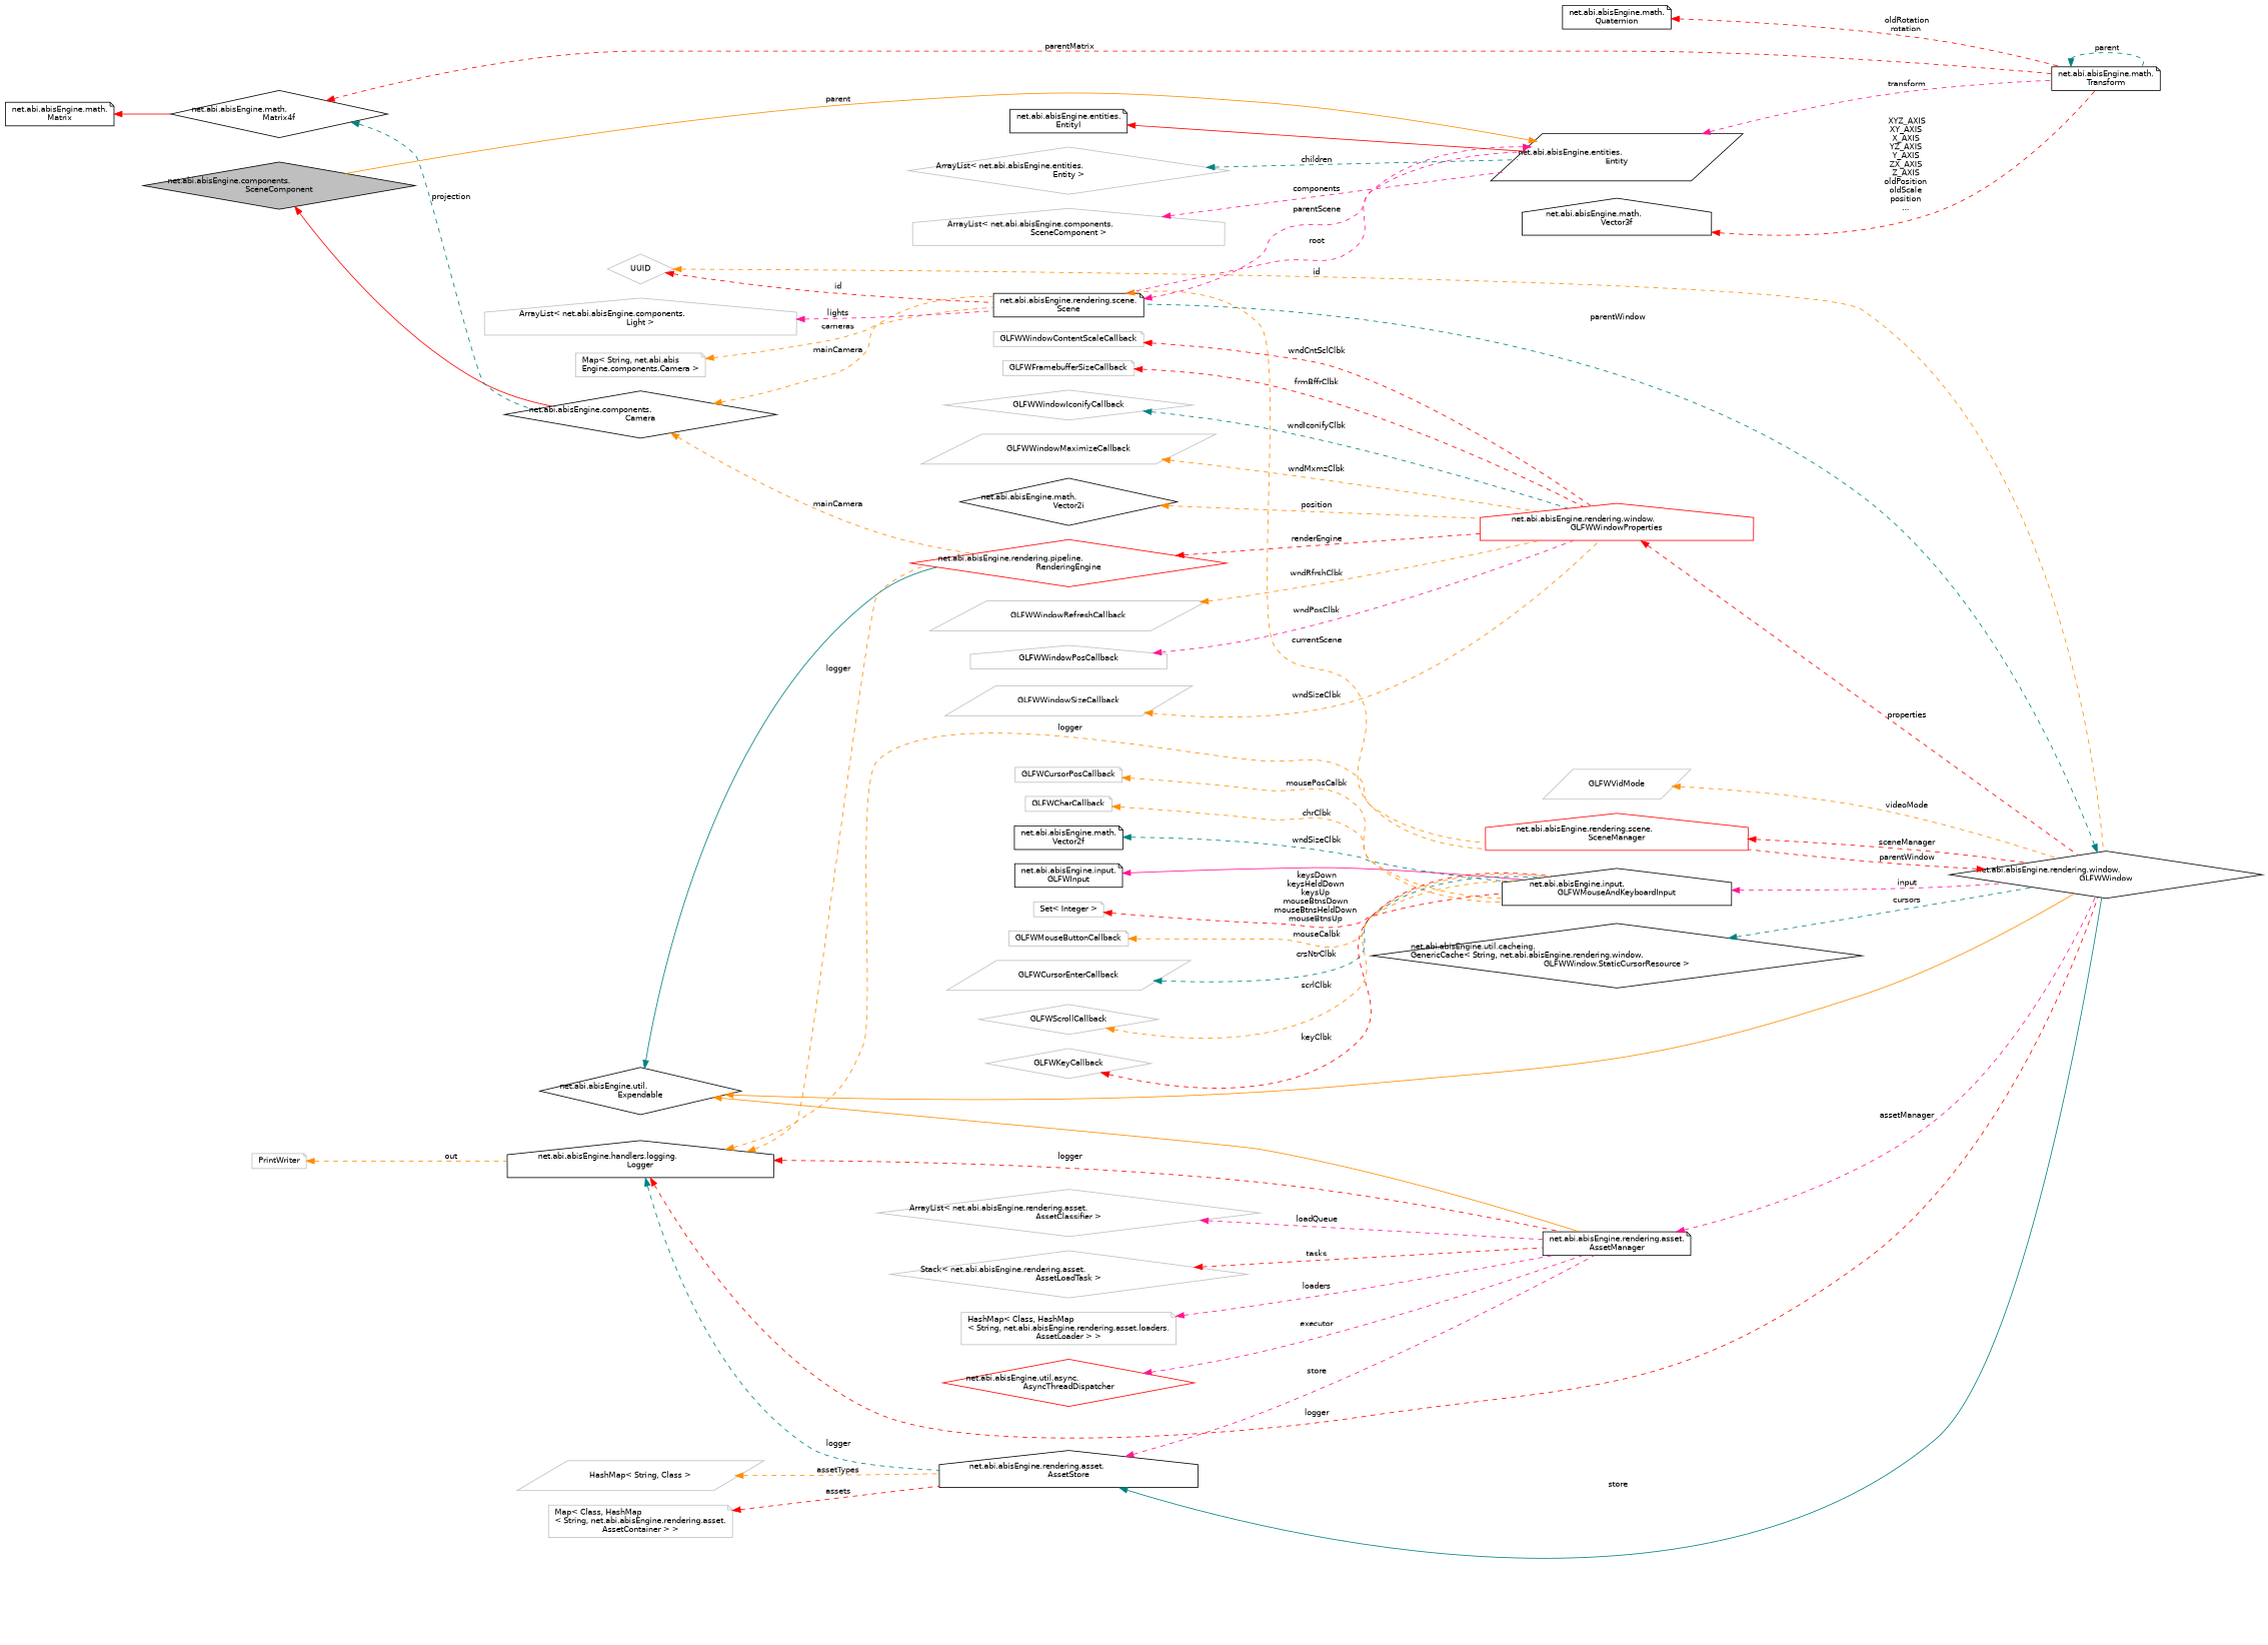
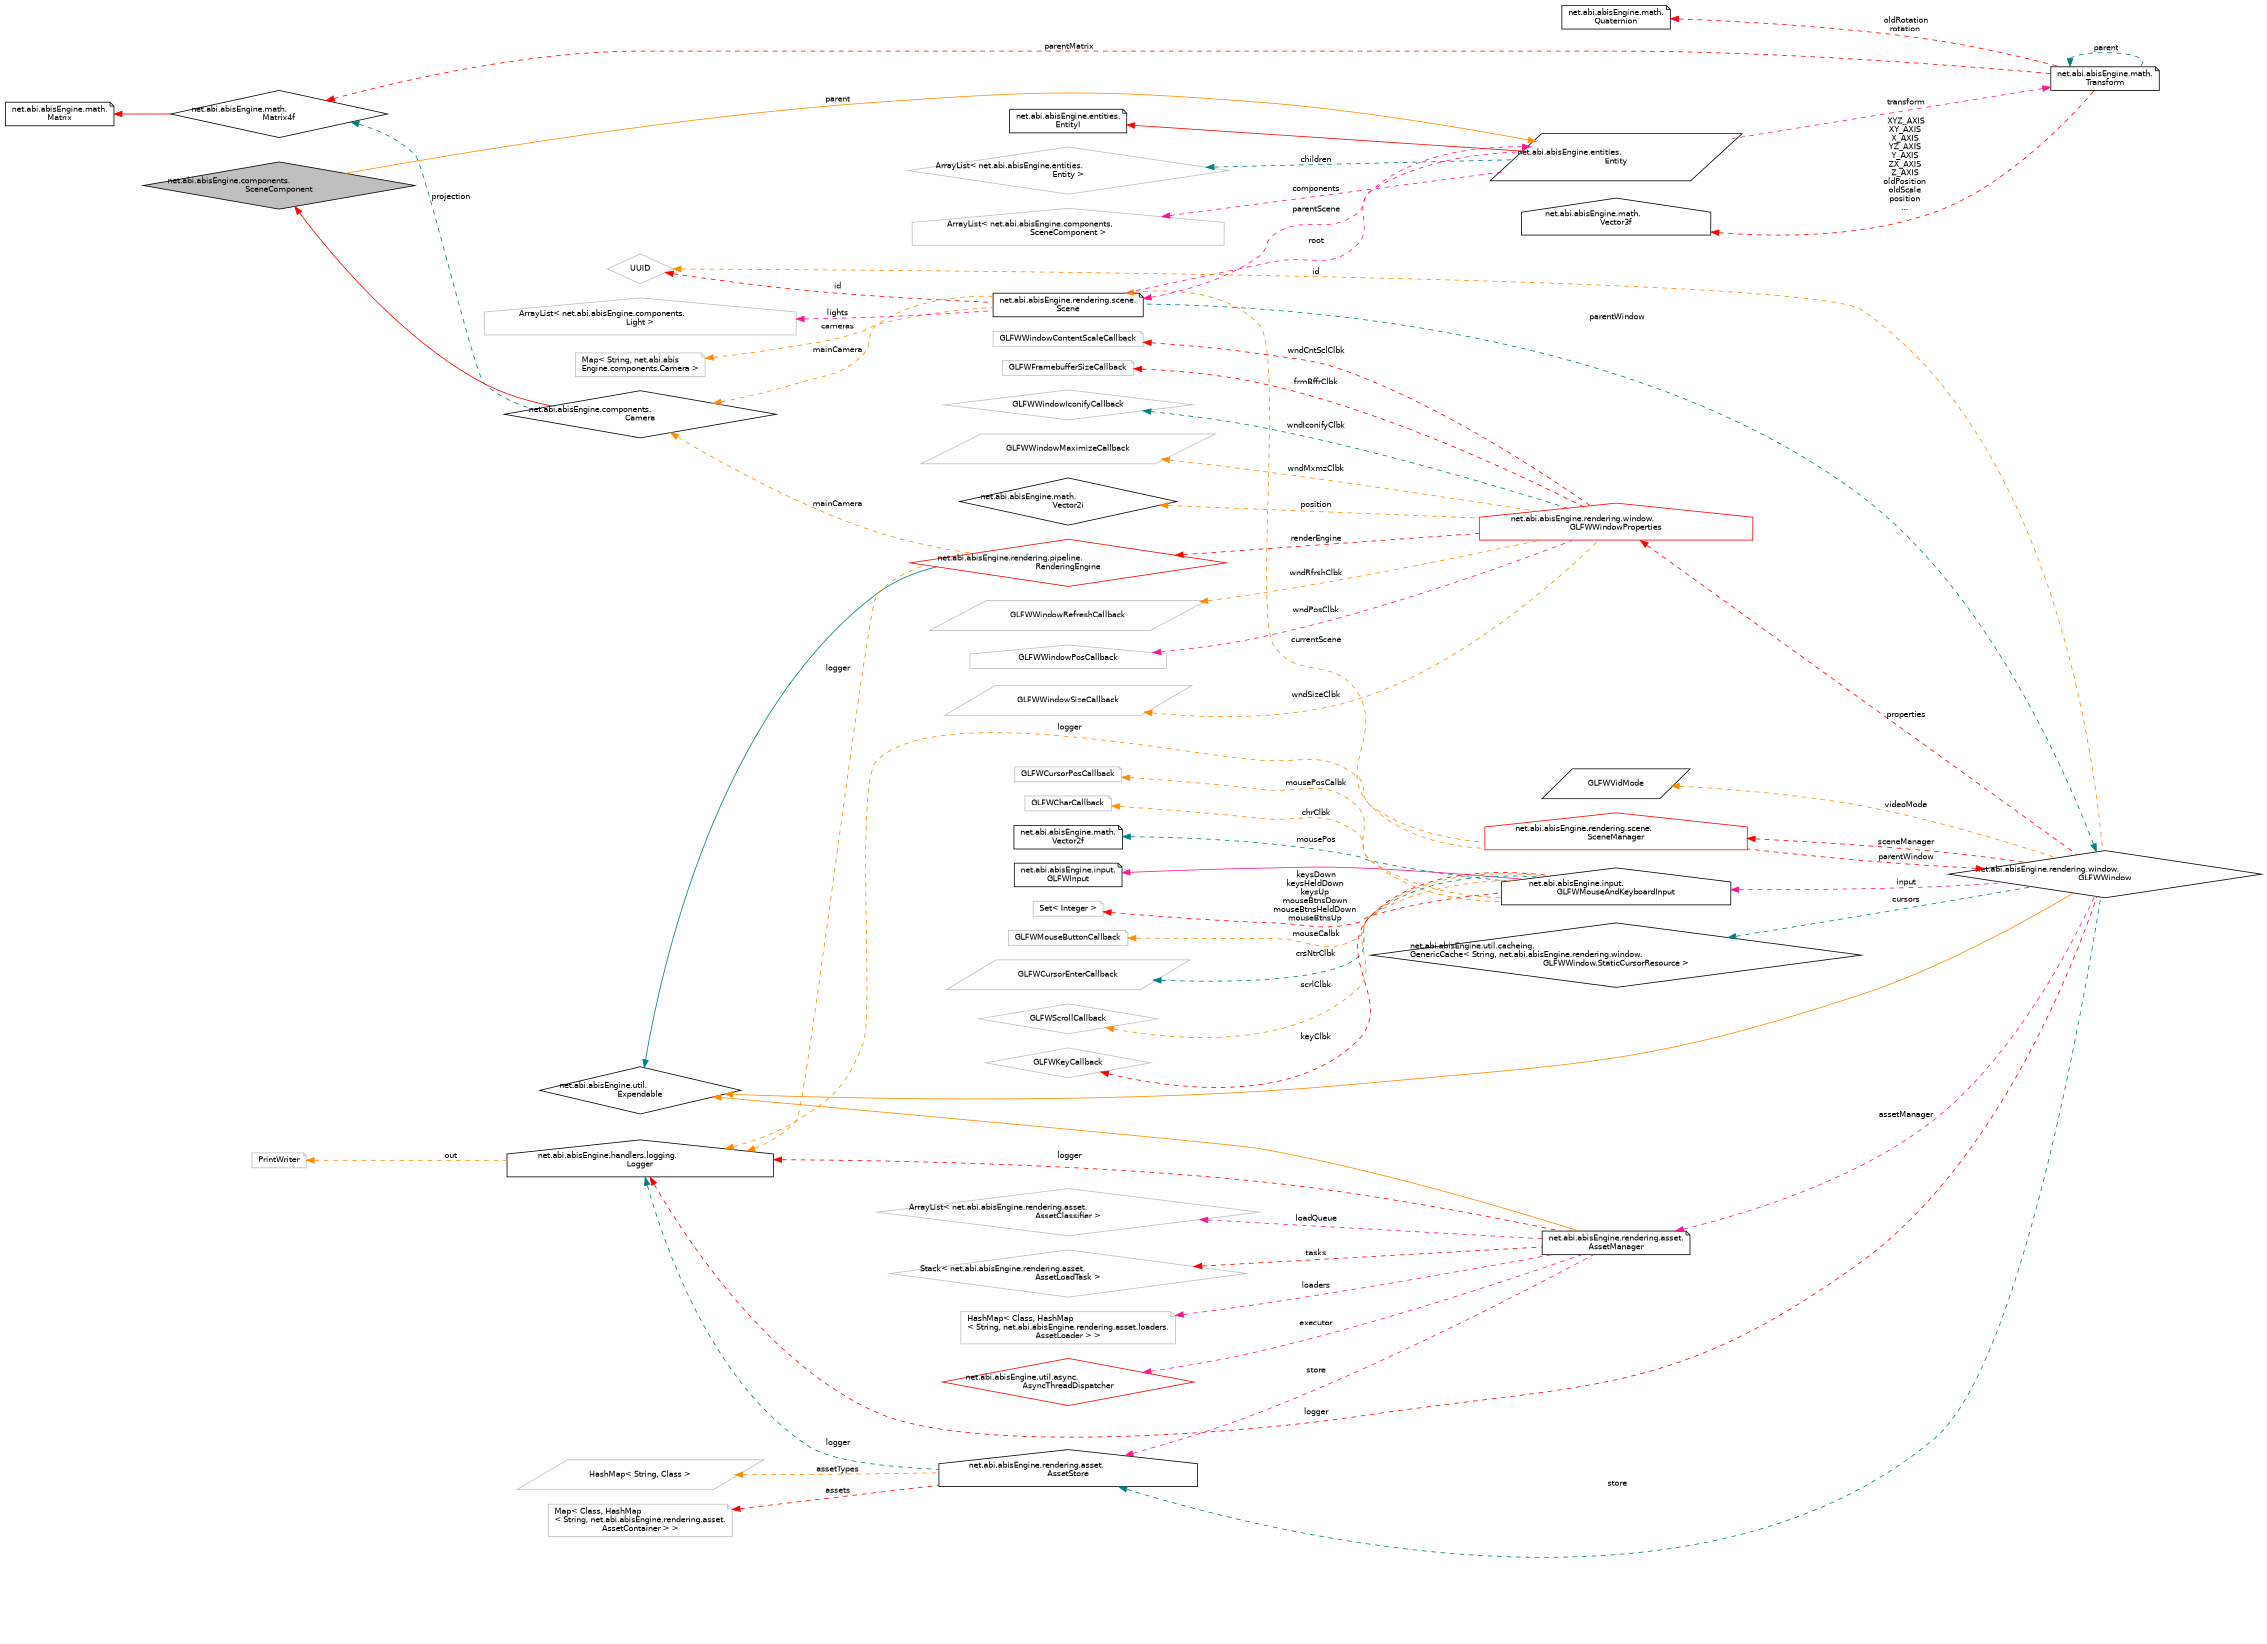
  digraph {
    rankdir=LR
    node [color=grey75 fillcolor=white fontname=Helvetica fontsize=10 shape=note style=filled]
    edge [color=darkorange dir=back fontname=Helvetica fontsize=10 labelfontname=Helvetica labelfontsize=10 style=dashed]
    n1 [color=black fillcolor=grey75 fontcolor=black height=0.2 label="net.abi.abisEngine.components.\lSceneComponent" shape=diamond width=0.4]
    n2 [color=black height=0.2 label="net.abi.abisEngine.components.\lCamera" shape=diamond width=0.4]
    n3 [color=black height=0.2 label="net.abi.abisEngine.rendering.scene.\lScene" width=0.4]
    n4 [color=red height=0.2 label="net.abi.abisEngine.rendering.pipeline.\lRenderingEngine" shape=diamond width=0.4]
    n5 [color=black height=0.2 label="net.abi.abisEngine.entities.\lEntity" shape=parallelogram width=0.4]
    n6 [color=red height=0.2 label="net.abi.abisEngine.rendering.scene.\lSceneManager" shape=house width=0.4]
    n7 [color=black height=0.2 label="net.abi.abisEngine.entities.\lEntityI" width=0.4]
    n8 [height=0.2 label="ArrayList\< net.abi.abisEngine.entities.\lEntity \>" shape=diamond width=0.4]
    n9 [height=0.2 label="ArrayList\< net.abi.abisEngine.components.\lSceneComponent \>" shape=house width=0.4]
    n10 [color=black height=0.2 label="net.abi.abisEngine.rendering.window.\lGLFWWindow" shape=diamond width=0.4]
    n11 [color=black height=0.2 label="net.abi.abisEngine.util.\lExpendable" shape=diamond width=0.4]
    n12 [color=black height=0.2 label="net.abi.abisEngine.rendering.asset.\lAssetManager" width=0.4]
    n13 [color=red height=0.2 label="net.abi.abisEngine.rendering.window.\lGLFWWindowProperties" shape=house width=0.4]
    n14 [color=black height=0.2 label="net.abi.abisEngine.input.\lGLFWMouseAndKeyboardInput" shape=house width=0.4]
    n15 [color=black height=0.2 label="net.abi.abisEngine.input.\lGLFWInput" width=0.4]
    n16 [height=0.2 label="Set\< Integer \>" width=0.4]
    n17 [height=0.2 label=GLFWMouseButtonCallback width=0.4]
    n18 [height=0.2 label=GLFWCursorEnterCallback shape=parallelogram width=0.4]
    n19 [height=0.2 label=GLFWScrollCallback shape=diamond width=0.4]
    n20 [height=0.2 label=GLFWKeyCallback shape=diamond width=0.4]
    n21 [height=0.2 label=GLFWCursorPosCallback width=0.4]
    n22 [height=0.2 label=GLFWCharCallback width=0.4]
    n23 [color=black height=0.2 label="net.abi.abisEngine.math.\lVector2f" width=0.4]
    n24 [color=black height=0.2 label="net.abi.abisEngine.rendering.asset.\lAssetStore" shape=house width=0.4]
    n25 [height=0.2 label="HashMap\< String, Class \>" shape=parallelogram width=0.4]
    n26 [height=0.2 label="Map\< Class, HashMap\l\< String, net.abi.abisEngine.rendering.asset.\lAssetContainer \> \>" width=0.4]
    n27 [color=black height=0.2 label="net.abi.abisEngine.handlers.logging.\lLogger" shape=house width=0.4]
    n28 [height=0.2 label=PrintWriter width=0.4]
    n29 [height=0.2 label="ArrayList\< net.abi.abisEngine.rendering.asset.\lAssetClassifier \>" shape=diamond width=0.4]
    n30 [height=0.2 label="Stack\< net.abi.abisEngine.rendering.asset.\lAssetLoadTask \>" shape=diamond width=0.4]
    n31 [height=0.2 label="HashMap\< Class, HashMap\l\< String, net.abi.abisEngine.rendering.asset.loaders.\lAssetLoader \> \>" width=0.4]
    n32 [color=red height=0.2 label="net.abi.abisEngine.util.async.\lAsyncThreadDispatcher" shape=diamond width=0.4]
    n33 [height=0.2 label=UUID shape=diamond width=0.4]
-   n34 [height=0.2 label=GLFWVidMode shape=parallelogram width=0.4]
+   n34 [color=black height=0.2 label=GLFWVidMode shape=parallelogram width=0.4]
    n35 [height=0.2 label=GLFWWindowMaximizeCallback shape=parallelogram width=0.4]
    n36 [color=black height=0.2 label="net.abi.abisEngine.math.\lVector2i" shape=diamond width=0.4]
    n37 [height=0.2 label=GLFWWindowRefreshCallback shape=parallelogram width=0.4]
    n38 [height=0.2 label=GLFWWindowPosCallback shape=house width=0.4]
    n39 [height=0.2 label=GLFWWindowSizeCallback shape=parallelogram width=0.4]
    n40 [height=0.2 label=GLFWWindowContentScaleCallback width=0.4]
    n41 [height=0.2 label=GLFWFramebufferSizeCallback width=0.4]
    n42 [color=black height=0.2 label="net.abi.abisEngine.math.\lMatrix4f" shape=diamond width=0.4]
    n43 [color=black height=0.2 label="net.abi.abisEngine.math.\lTransform" width=0.4]
    n44 [color=black height=0.2 label="net.abi.abisEngine.math.\lMatrix" width=0.4]
    n45 [height=0.2 label=GLFWWindowIconifyCallback shape=diamond width=0.4]
    n46 [color=black height=0.2 label="net.abi.abisEngine.util.cacheing.\lGenericCache\< String, net.abi.abisEngine.rendering.window.\lGLFWWindow.StaticCursorResource \>" shape=diamond width=0.4]
    n47 [height=0.2 label="Map\< String, net.abi.abis\lEngine.components.Camera \>" width=0.4]
    n48 [height=0.2 label="ArrayList\< net.abi.abisEngine.components.\lLight \>" shape=house width=0.4]
    n49 [color=black height=0.2 label="net.abi.abisEngine.math.\lVector3f" shape=house width=0.4]
    n50 [color=black height=0.2 label="net.abi.abisEngine.math.\lQuaternion" width=0.4]
    n1 -> n2 [color=red style=solid]
    n2 -> n3 [label=" mainCamera"]
    n2 -> n4 [label=" mainCamera"]
    n3 -> n5 [color=deeppink label=" parentScene"]
    n3 -> n6 [label=" currentScene"]
    n4 -> n13 [color=red label=" renderEngine"]
    n5 -> n1 [label=" parent" style=solid]
    n5 -> n3 [color=deeppink label=" root"]
    n6 -> n10 [color=red label=" sceneManager"]
    n7 -> n5 [color=red style=solid]
    n8 -> n5 [color=teal label=" children"]
    n9 -> n5 [color=deeppink label=" components"]
    n10 -> n3 [color=teal label=" parentWindow"]
    n10 -> n6 [color=red label=" parentWindow"]
    n11 -> n4 [color=teal style=solid]
    n11 -> n10 [style=solid]
    n11 -> n12 [style=solid]
    n12 -> n10 [color=deeppink label=" assetManager"]
    n13 -> n10 [color=red label=" properties"]
    n14 -> n10 [color=deeppink label=" input"]
    n15 -> n14 [color=deeppink style=solid]
    n16 -> n14 [color=red label=" keysDown\nkeysHeldDown\nkeysUp\nmouseBtnsDown\nmouseBtnsHeldDown\nmouseBtnsUp"]
    n17 -> n14 [label=" mouseCalbk"]
    n18 -> n14 [color=teal label=" crsNtrClbk"]
    n19 -> n14 [label=" scrlClbk"]
    n20 -> n14 [color=red label=" keyClbk"]
    n21 -> n14 [label=" mousePosCalbk"]
    n22 -> n14 [label=" chrClbk"]
-   n23 -> n14 [color=teal label=" wndSizeClbk"]
-   n24 -> n10 [color=teal label=" store" style=solid]
+   n23 -> n14 [color=teal label=" mousePos"]
+   n24 -> n10 [color=teal label=" store"]
    n24 -> n12 [color=deeppink label=" store"]
    n25 -> n24 [label=" assetTypes"]
    n26 -> n24 [color=red label=" assets"]
    n27 -> n4 [label=" logger"]
    n27 -> n6 [label=" logger"]
    n27 -> n10 [color=red label=" logger"]
    n27 -> n12 [color=red label=" logger"]
    n27 -> n24 [color=teal label=" logger"]
    n28 -> n27 [label=" out"]
    n29 -> n12 [color=deeppink label=" loadQueue"]
    n30 -> n12 [color=red label=" tasks"]
    n31 -> n12 [color=deeppink label=" loaders"]
    n32 -> n12 [color=deeppink label=" executor"]
    n33 -> n3 [color=red label=" id"]
    n33 -> n10 [label=" id"]
    n34 -> n10 [label=" videoMode"]
    n35 -> n13 [label=" wndMxmzClbk"]
    n36 -> n13 [label=" position"]
    n37 -> n13 [label=" wndRfrshClbk"]
    n38 -> n13 [color=deeppink label=" wndPosClbk"]
    n39 -> n13 [label=" wndSizeClbk"]
    n40 -> n13 [color=red label=" wndCntSclClbk"]
    n41 -> n13 [color=red label=" frmBffrClbk"]
    n42 -> n2 [color=teal label=" projection"]
    n42 -> n43 [color=red label=" parentMatrix"]
-   n5 -> n43 [color=deeppink label=" transform"]
+   n43 -> n5 [color=deeppink label=" transform"]
    n43 -> n43 [color=teal label=" parent"]
    n44 -> n42 [color=red style=solid]
    n45 -> n13 [color=teal label=" wndIconifyClbk"]
    n46 -> n10 [color=teal label=" cursors"]
    n47 -> n3 [label=" cameras"]
    n48 -> n3 [color=deeppink label=" lights"]
    n49 -> n43 [color=red label=" XYZ_AXIS\nXY_AXIS\nX_AXIS\nYZ_AXIS\nY_AXIS\nZX_AXIS\nZ_AXIS\noldPosition\noldScale\nposition\n..."]
    n50 -> n43 [color=red label=" oldRotation\nrotation"]
  }
